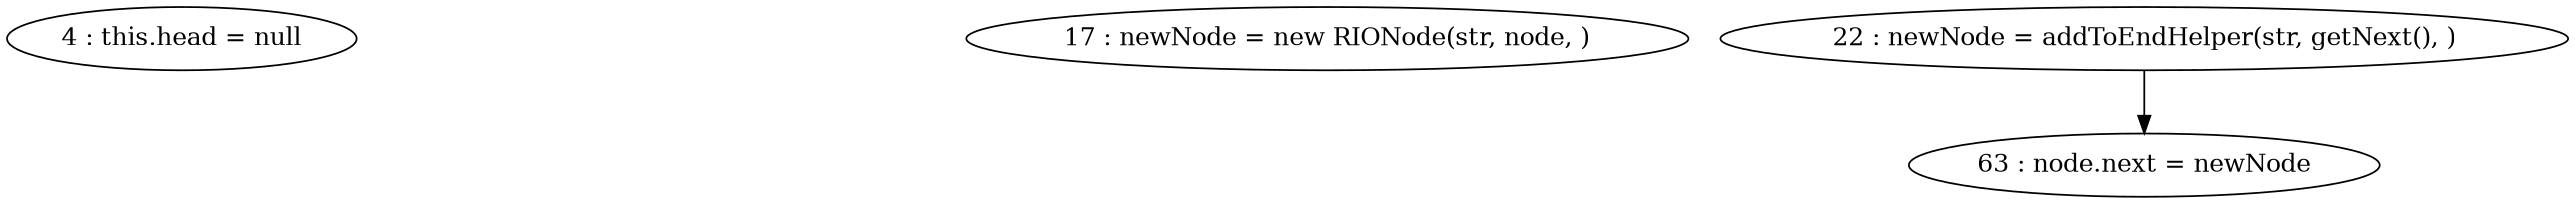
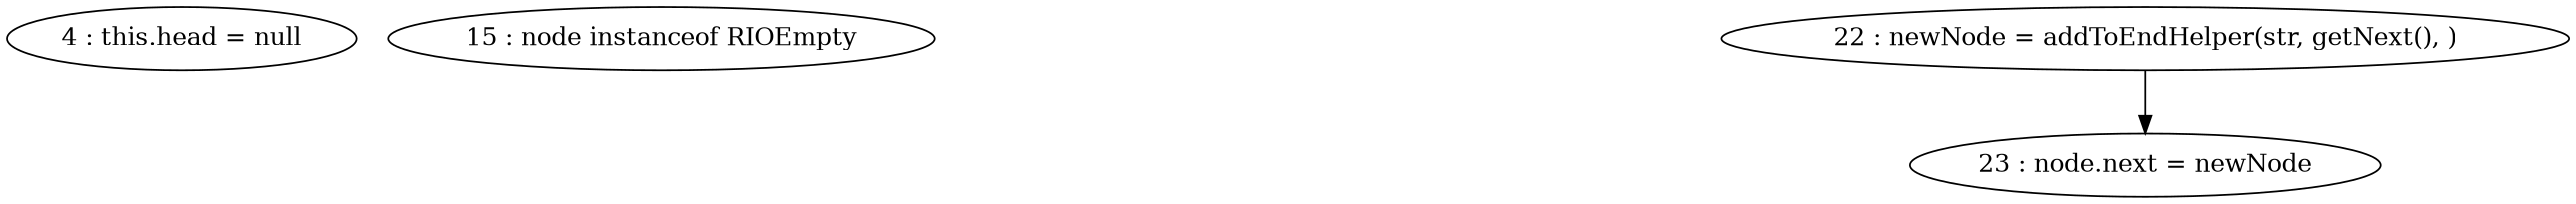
  digraph {
    "4 : this.head = null"
-   "17 : newNode = new RIONode(str, node, )"
+   "15 : node instanceof RIOEmpty"
    "22 : newNode = addToEndHelper(str, getNext(), )"
-   "23 : node.next = newNode" [label="63 : node.next = newNode"]
+   "23 : node.next = newNode"
    "22 : newNode = addToEndHelper(str, getNext(), )" -> "23 : node.next = newNode"
  }
